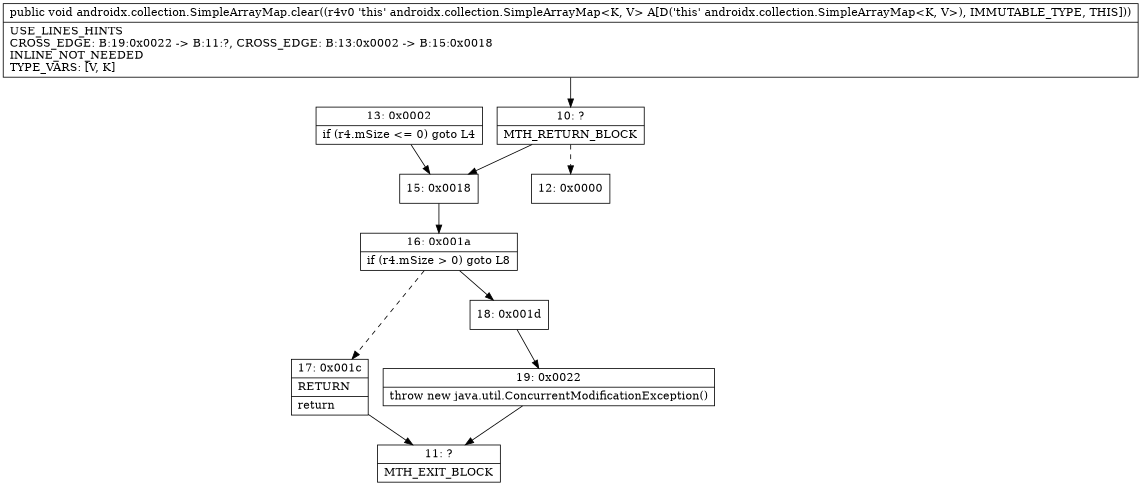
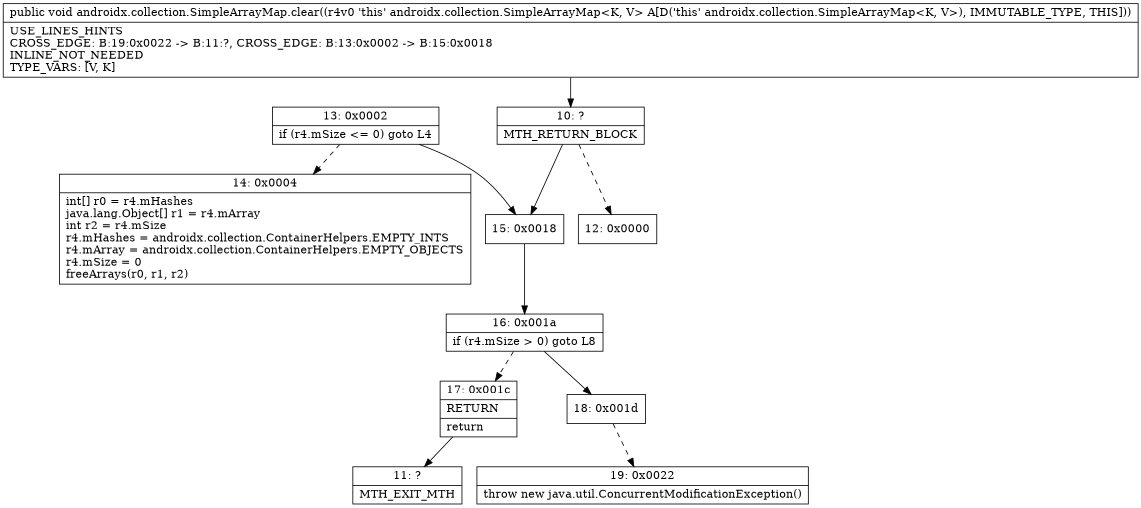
  digraph {
    fontname="DejaVu Serif"
    node [fontname="DejaVu Serif" shape=record]
    edge [fontname="DejaVu Serif"]
    n1 [label="{10\:\ ?|MTH_RETURN_BLOCK\l}"]
    n2 [label="{12\:\ 0x0000}"]
    n3 [label="{15\:\ 0x0018}"]
    n4 [label="{13\:\ 0x0002|if (r4.mSize \<= 0) goto L4\l}"]
+   n5 [label="{14\:\ 0x0004|int[] r0 = r4.mHashes\ljava.lang.Object[] r1 = r4.mArray\lint r2 = r4.mSize\lr4.mHashes = androidx.collection.ContainerHelpers.EMPTY_INTS\lr4.mArray = androidx.collection.ContainerHelpers.EMPTY_OBJECTS\lr4.mSize = 0\lfreeArrays(r0, r1, r2)\l}"]
    n6 [label="{16\:\ 0x001a|if (r4.mSize \> 0) goto L8\l}"]
    n7 [label="{17\:\ 0x001c|RETURN\l|return\l}"]
    n8 [label="{18\:\ 0x001d}"]
-   n9 [label="{11\:\ ?|MTH_EXIT_BLOCK\l}"]
+   n9 [label="{11\:\ ?|MTH_EXIT_MTH\l}"]
    n10 [label="{19\:\ 0x0022|throw new java.util.ConcurrentModificationException()\l}"]
    n11 [label="{public void androidx.collection.SimpleArrayMap.clear((r4v0 'this' androidx.collection.SimpleArrayMap\<K, V\> A[D('this' androidx.collection.SimpleArrayMap\<K, V\>), IMMUTABLE_TYPE, THIS]))  | USE_LINES_HINTS\lCROSS_EDGE: B:19:0x0022 \-\> B:11:?, CROSS_EDGE: B:13:0x0002 \-\> B:15:0x0018\lINLINE_NOT_NEEDED\lTYPE_VARS: [V, K]\l}"]
    n1 -> n2 [style=dashed]
    n1 -> n3
    n3 -> n6
    n4 -> n3
+   n4 -> n5 [style=dashed]
    n6 -> n7 [style=dashed]
    n6 -> n8
    n7 -> n9
-   n8 -> n10
-   n10 -> n9
+   n8 -> n10 [style=dashed]
    n11 -> n1
  }
